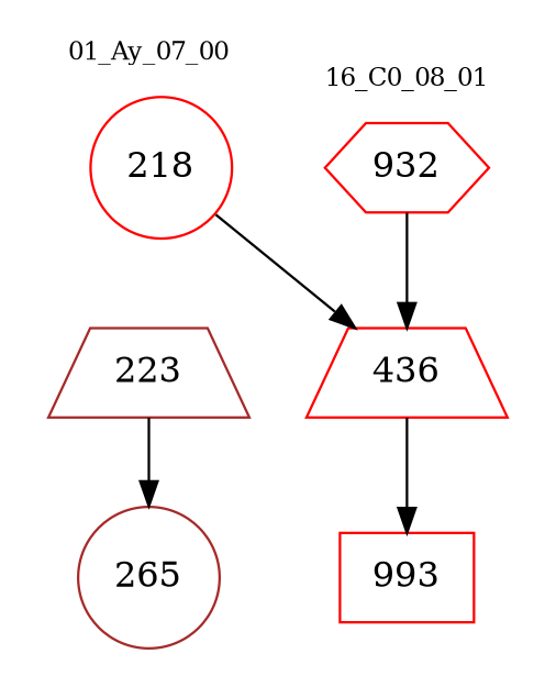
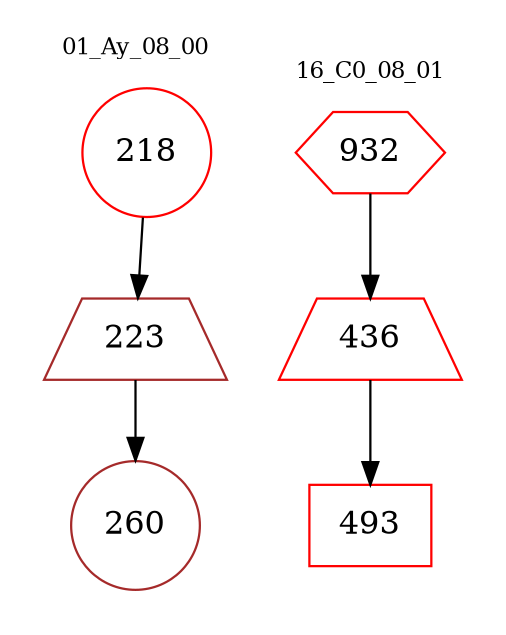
  digraph {
    node [color=red shape=circle]
    edge [color=black]
    n1 [label=218]
    n2 [color=brown label=223 shape=trapezium]
-   n3 [color=brown label=265]
+   n3 [color=brown label=260]
    n4 [label=932 shape=hexagon]
    n5 [label=436 shape=trapezium]
-   n6 [label=993 shape=box]
+   n6 [label=493 shape=box]
    subgraph cluster_1 {
      color=white
      fontsize=10
-     label="01_Ay_07_00"
+     label="01_Ay_08_00"
      n1
      n2
      n3
    }
    subgraph cluster_2 {
      color=white
      fontsize=10
      label="16_C0_08_01"
      n4
      n5
      n6
    }
-   n1 -> n5
+   n1 -> n2
    n2 -> n3
    n4 -> n5
    n5 -> n6
  }
